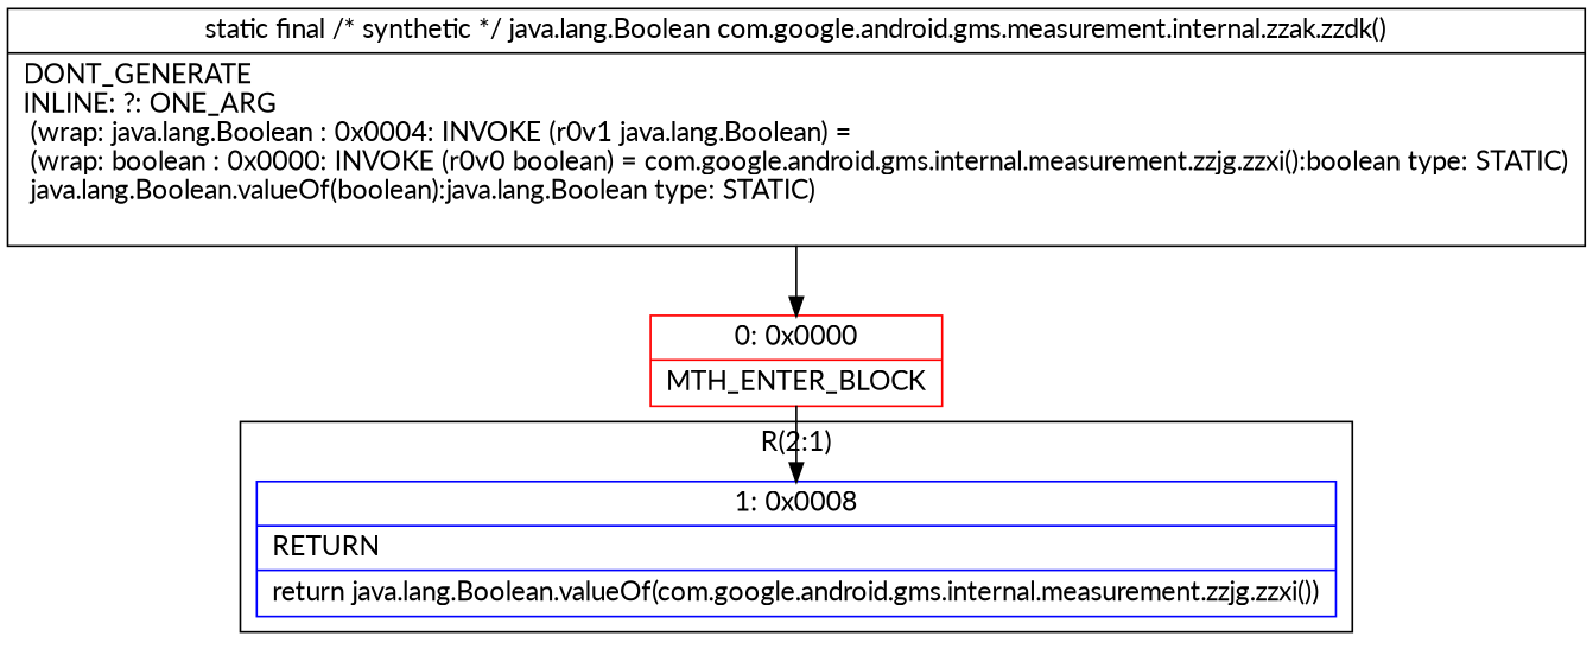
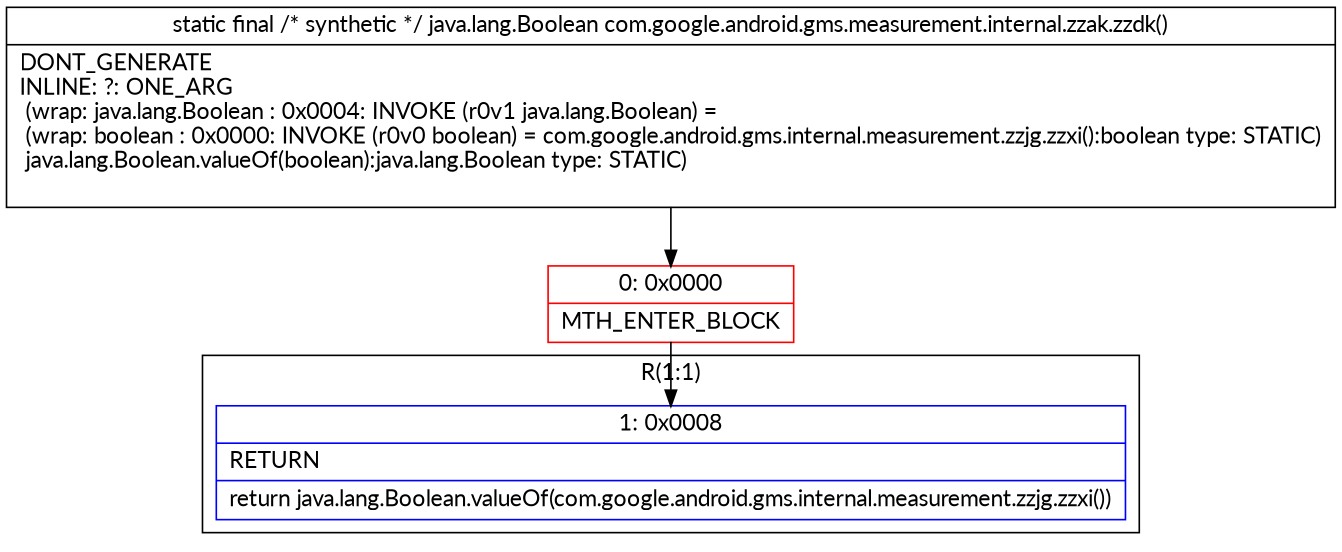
  digraph {
    fontname=Lato
    node [shape=record fontname=Lato]
    edge [fontname=Lato]
    n1 [color=blue label="{1\:\ 0x0008|RETURN\l|return java.lang.Boolean.valueOf(com.google.android.gms.internal.measurement.zzjg.zzxi())\l}"]
    n2 [color=red label="{0\:\ 0x0000|MTH_ENTER_BLOCK\l}"]
    n3 [label="{static final \/* synthetic *\/ java.lang.Boolean com.google.android.gms.measurement.internal.zzak.zzdk()  | DONT_GENERATE\lINLINE: ?: ONE_ARG  \l  (wrap: java.lang.Boolean : 0x0004: INVOKE  (r0v1 java.lang.Boolean) = \l  (wrap: boolean : 0x0000: INVOKE  (r0v0 boolean) =  com.google.android.gms.internal.measurement.zzjg.zzxi():boolean type: STATIC)\l java.lang.Boolean.valueOf(boolean):java.lang.Boolean type: STATIC)\l\l}"]
    subgraph cluster_1 {
-     label="R(2:1)"
+     label="R(1:1)"
      n1
    }
    n2 -> n1
    n3 -> n2
  }
